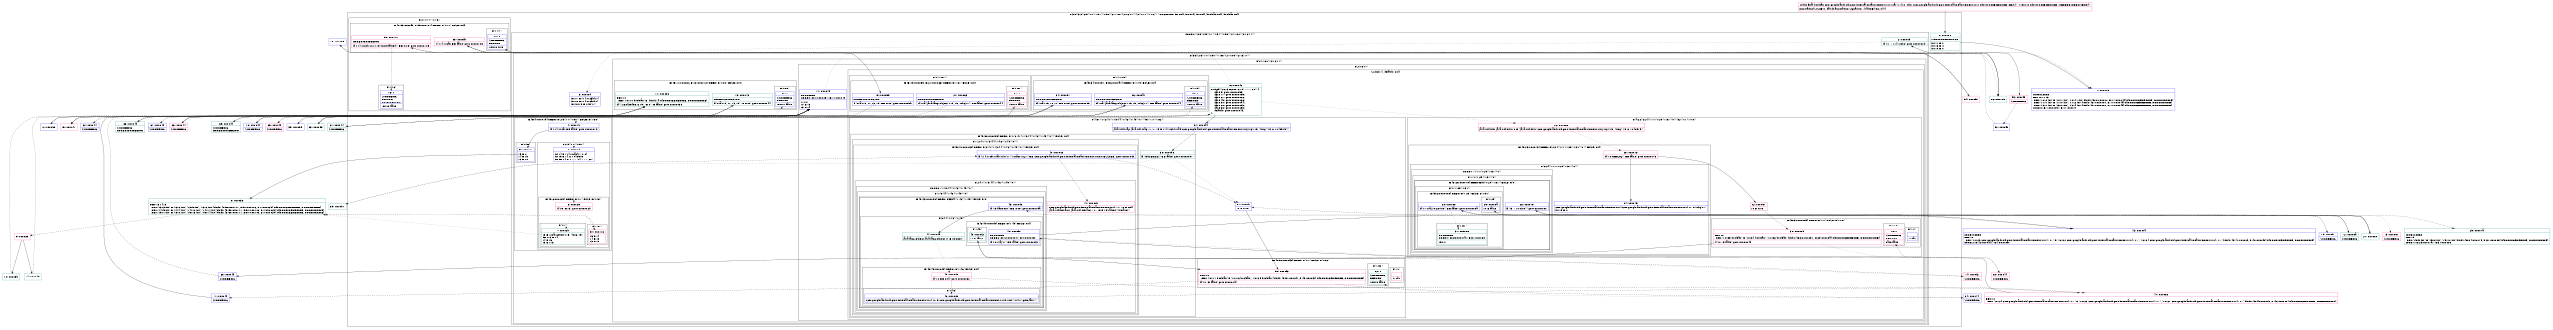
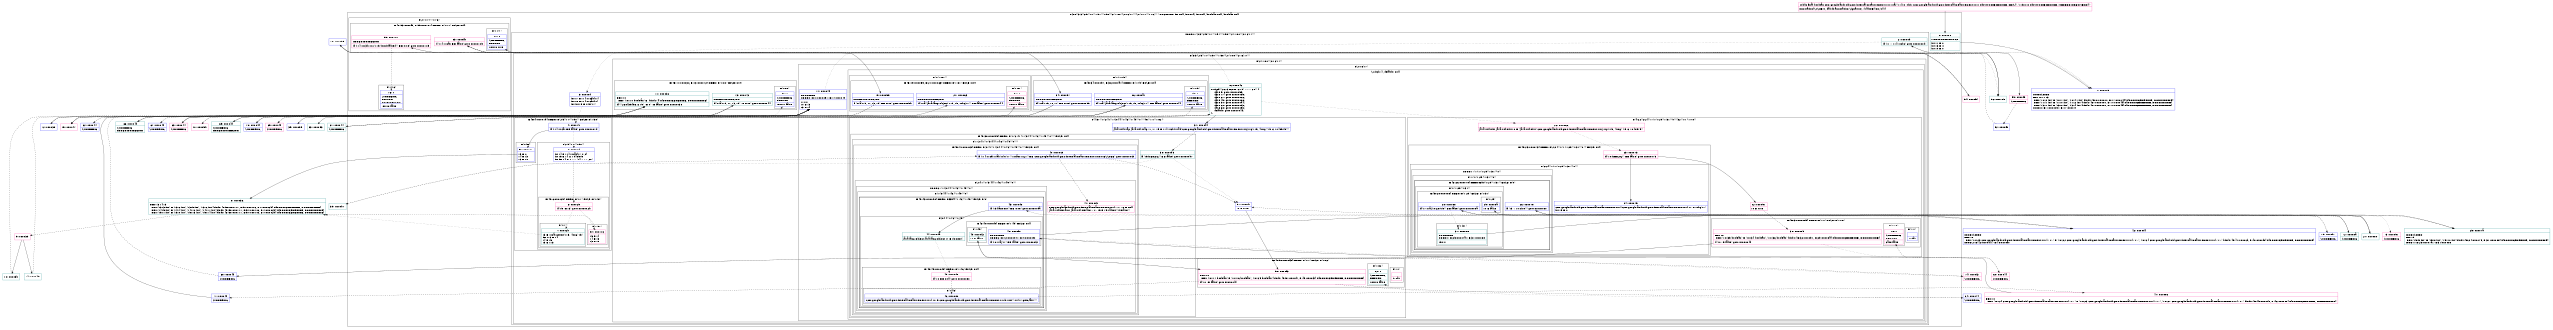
  digraph {
    node [color=blue shape=record]
    edge [style=dashed]
    n1 [color=teal label="{7\:\ 0x002b|r3 = zzcar.getInt(r15, (long) r5)\lint r13 = r4\lr4 = r5\lr5 = r13\l}"]
    n2 [color=deeppink label="{57\:\ 0x010c|r5 = r4\lr4 = r3\lr3 = r0\l}"]
    n3 [color=deeppink label="{6\:\ 0x0029|if (r5 != r3) goto L_0x002b\l}"]
    n4 [label="{5\:\ 0x001d|int r4 = r14.zzcas[r7 + 2]\lint r5 = r4 & 1048575\lint int r4 = 1 \<\< (r4 \>\>\> 20)\l}"]
    n5 [label="{58\:\ 0x0111|r5 = 0\lr4 = r3\lr3 = r0\l}"]
    n6 [label="{4\:\ 0x001b|if (r14.zzcaz == false) goto L_0x001d\l}"]
    n7 [label="{80\:\ ?|SYNTHETIC\lRETURN\l|return false\l}"]
    n8 [color=teal label="{11\:\ 0x003c|PHI: r0 \l  PHI: (r0v10 boolean) =  binds: [] A[DONT_GENERATE, DONT_INLINE]\l|if (((268435456 & r9) != 0) != false) goto L_0x003e\l}"]
    n9 [color=teal label="{13\:\ 0x0042|ADDED_TO_REGION\l|if (zza(r15, r7, r3, r5) != true) goto L_0x0044\l}"]
    n10 [color=deeppink label="{81\:\ ?|SYNTHETIC\lRETURN\l|return false\l}"]
    n11 [label="{19\:\ 0x0059|ADDED_TO_REGION\l|if (zza(r15, r7, r3, r5) == true) goto L_0x005b\l}"]
    n12 [label="{21\:\ 0x0063|ADDED_TO_REGION\l|if (zza((java.lang.Object) r15, r9, zzbq(r7)) == false) goto L_0x0044\l}"]
    n13 [label="{29\:\ 0x008a|r0 = false\l}"]
    n14 [color=teal label="{31\:\ 0x008e|LOOP_END\lLOOP:1: B:25:0x007a\-\>B:31:0x008e\l|r5++\l}"]
    n15 [label="{28\:\ 0x0088|if (r7.zzaj(r0.get(r5)) == false) goto L_0x008a\l}"]
    n16 [label="{26\:\ 0x007e|if (r5 \< r0.size()) goto L_0x0080\l}"]
    n17 [label="{24\:\ 0x0075|com.google.android.gms.internal.measurement.zzwl com.google.android.gms.internal.measurement.zzwl r7 = zzbq(r7)\lint r5 = 0\l}"]
    n18 [color=deeppink label="{23\:\ 0x0073|if (r0.isEmpty() == false) goto L_0x0075\l}"]
    n19 [label="{|break\l}"]
    n20 [color=deeppink label="{78\:\ ?|SYNTHETIC\lRETURN\l|case false\l}"]
    n21 [color=deeppink label="{30\:\ 0x008b|PHI: r0 \l  PHI: (r0v35 boolean) = (r0v34 boolean), (r0v36 boolean) binds: [B:32:0x0091, B:29:0x008a] A[DONT_GENERATE, DONT_INLINE]\l|if (r0 != false) goto L_0x004f\l}"]
    n22 [color=deeppink label="{22\:\ 0x0066|java.util.List java.util.List r0 = (java.util.List) com.google.android.gms.internal.measurement.zzxj.zzp(r15, (long) (r9 & 1048575))\l}"]
    n23 [color=deeppink label="{32\:\ 0x0091|r0 = true\l}"]
    n24 [label="{46\:\ 0x00e0|com.google.android.gms.internal.measurement.zzwl r0 = com.google.android.gms.internal.measurement.zzwh.zzxt().zzi(r7.getClass())\l}"]
    n25 [color=deeppink label="{45\:\ 0x00de|if (r0 == null) goto L_0x00e0\l}"]
    n26 [color=teal label="{49\:\ 0x00f2|r0 = false\l}"]
    n27 [label="{48\:\ 0x00f0|LOOP_END\lLOOP:2: B:42:0x00d4\-\>B:48:0x00f0\l|if (r0.zzaj(r7) == false) goto L_0x00f2\l}"]
    n28 [color=teal label="{44\:\ 0x00da|java.lang.Object java.lang.Object r7 = r5.next()\l}"]
    n29 [label="{43\:\ 0x00d8|if (r5.hasNext() == true) goto L_0x00da\l}"]
    n30 [color=deeppink label="{41\:\ 0x00cb|com.google.android.gms.internal.measurement.zzwl\<?\> r0 = null\ljava.util.Iterator java.util.Iterator\<?\> r5 = r5.values().iterator()\l}"]
    n31 [label="{40\:\ 0x00c9|if (r14.zzcbi.zzah(zzbr(r7)).zzcam.zzyv() == com.google.android.gms.internal.measurement.zzxx.MESSAGE) goto L_0x00cb\l}"]
    n32 [color=teal label="{38\:\ 0x00b5|if (r5.isEmpty() == false) goto L_0x00b7\l}"]
    n33 [color=deeppink label="{|break\l}"]
    n34 [color=teal label="{82\:\ ?|SYNTHETIC\lRETURN\l|return false\l}"]
    n35 [color=deeppink label="{50\:\ 0x00f3|PHI: r0 \l  PHI: (r0v17 boolean) = (r0v16 boolean), (r0v25 boolean) binds: [B:51:0x00f7, B:49:0x00f2] A[DONT_GENERATE, DONT_INLINE]\l|if (r0 != false) goto L_0x004f\l}"]
    n36 [label="{37\:\ 0x00a4|java.util.Map java.util.Map\<?, ?\> r5 = r14.zzcbi.zzad(com.google.android.gms.internal.measurement.zzxj.zzp(r15, (long) (r9 & 1048575)))\l}"]
    n37 [label="{51\:\ 0x00f7|r0 = true\l}"]
    n38 [label="{79\:\ ?|SYNTHETIC\lRETURN\l|return false\l}"]
    n39 [label="{34\:\ 0x0097|ADDED_TO_REGION\l|if (zza(r15, r8, r7) == true) goto L_0x0099\l}"]
    n40 [label="{36\:\ 0x00a1|ADDED_TO_REGION\l|if (zza((java.lang.Object) r15, r9, zzbq(r7)) == false) goto L_0x0044\l}"]
    n41 [color=teal label="{16\:\ 0x004c|switch(((267386880 & r9) \>\>\> 20)) \{\l    case 9: goto L_0x0055;\l    case 17: goto L_0x0055;\l    case 27: goto L_0x0066;\l    case 49: goto L_0x0066;\l    case 50: goto L_0x00a4;\l    case 60: goto L_0x0093;\l    case 68: goto L_0x0093;\l    default: goto L_0x004f;\l\}\l}"]
    n42 [label="{17\:\ 0x004f|LOOP_END\lLOOP:0: B:1:0x0009\-\>B:17:0x004f\l|r1++\lr0 = r3\lr3 = r4\l}"]
    n43 [label="{3\:\ 0x000d|int r7 = r14.zzcbb[r1]\lint r8 = r14.zzcas[r7]\lint int r9 = zzbt(r7)\l}"]
    n44 [color=teal label="{2\:\ 0x000b|if (r1 \< r14.zzcbc) goto L_0x000d\l}"]
    n45 [label="{77\:\ ?|SYNTHETIC\lRETURN\l|return true\l}"]
    n46 [color=deeppink label="{53\:\ 0x00fb|if (r14.zzcax == false) goto L_0x0109\l}"]
    n47 [color=deeppink label="{55\:\ 0x0107|ADDED_TO_REGION\l|if (r14.zzcbh.zzw(r15).isInitialized() == true) goto L_0x0109\l}"]
    n48 [label="{76\:\ ?|SYNTHETIC\lRETURN\lORIG_RETURN\l|return false\l}"]
    n49 [color=teal label="{0\:\ 0x0000|MTH_ENTER_BLOCK\l|int r1 = 0\lint r3 = \-1\lint r0 = 0\l}"]
    n50 [color=teal label="{8\:\ 0x0036|PHI: r3 r4 r5 \l  PHI: (r3v3 int) = (r3v2 int), (r3v5 int), (r3v6 int) binds: [B:58:0x0111, B:57:0x010c, B:7:0x002b] A[DONT_GENERATE, DONT_INLINE]\l  PHI: (r4v5 int) = (r4v4 int), (r4v10 int), (r4v11 int) binds: [B:58:0x0111, B:57:0x010c, B:7:0x002b] A[DONT_GENERATE, DONT_INLINE]\l  PHI: (r5v1 int) = (r5v0 int), (r5v13 int), (r5v14 int) binds: [B:58:0x0111, B:57:0x010c, B:7:0x002b] A[DONT_GENERATE, DONT_INLINE]\l}"]
    n51 [label="{12\:\ 0x003e}"]
    n52 [color=deeppink label="{15\:\ 0x0047}"]
    n53 [label="{62\:\ 0x0044|SYNTHETIC\l}"]
+   n54 [color=deeppink label="{20\:\ 0x005b}"]
    n55 [color=teal label="{66\:\ 0x004f|SYNTHETIC\lADDED_TO_REGION\l}"]
    n56 [label="{67\:\ 0x004f|SYNTHETIC\l}"]
    n57 [color=teal label="{25\:\ 0x007a|LOOP_START\lPHI: r5 \l  PHI: (r5v9 int) = (r5v8 int), (r5v10 int) binds: [B:24:0x0075, B:31:0x008e] A[DONT_GENERATE, DONT_INLINE]\lLOOP:1: B:25:0x007a\-\>B:31:0x008e\l}"]
    n58 [color=teal label="{72\:\ 0x008a|SYNTHETIC\l}"]
    n59 [color=teal label="{27\:\ 0x0080}"]
    n60 [color=deeppink label="{73\:\ 0x0091|SYNTHETIC\l}"]
    n61 [color=deeppink label="{60\:\ 0x0044|SYNTHETIC\l}"]
    n62 [label="{68\:\ 0x004f|SYNTHETIC\l}"]
    n63 [color=deeppink label="{47\:\ 0x00ec|PHI: r0 \l  PHI: (r0v24 com.google.android.gms.internal.measurement.zzwl\<?\>) = (r0v23 com.google.android.gms.internal.measurement.zzwl\<?\>), (r0v27 com.google.android.gms.internal.measurement.zzwl\<?\>) binds: [B:45:0x00de, B:46:0x00e0] A[DONT_GENERATE, DONT_INLINE]\l}"]
    n64 [label="{42\:\ 0x00d4|LOOP_START\lPHI: r0 \l  PHI: (r0v23 com.google.android.gms.internal.measurement.zzwl\<?\>) = (r0v22 com.google.android.gms.internal.measurement.zzwl\<?\>), (r0v24 com.google.android.gms.internal.measurement.zzwl\<?\>) binds: [B:41:0x00cb, B:48:0x00f0] A[DONT_GENERATE, DONT_INLINE]\lLOOP:2: B:42:0x00d4\-\>B:48:0x00f0\l}"]
    n65 [color=deeppink label="{74\:\ 0x00f2|SYNTHETIC\l}"]
    n66 [label="{75\:\ 0x00f7|SYNTHETIC\l}"]
    n67 [color=teal label="{39\:\ 0x00b7}"]
    n68 [label="{64\:\ 0x0044|SYNTHETIC\l}"]
    n69 [label="{71\:\ 0x004f|SYNTHETIC\l}"]
    n70 [label="{35\:\ 0x0099}"]
    n71 [color=teal label="{69\:\ 0x004f|SYNTHETIC\lADDED_TO_REGION\l}"]
    n72 [color=teal label="{61\:\ 0x0044|SYNTHETIC\l}"]
    n73 [label="{70\:\ 0x004f|SYNTHETIC\l}"]
    n74 [label="{18\:\ 0x0055}"]
    n75 [color=teal label="{33\:\ 0x0093}"]
    n76 [color=deeppink label="{65\:\ 0x004f|SYNTHETIC\l}"]
    n77 [label="{1\:\ 0x0009|LOOP_START\lPHI: r0 r1 r3 \l  PHI: (r0v2 int) = (r0v1 int), (r0v41 int) binds: [B:0:0x0000, B:17:0x004f] A[DONT_GENERATE, DONT_INLINE]\l  PHI: (r1v1 int) = (r1v0 int), (r1v2 int) binds: [B:0:0x0000, B:17:0x004f] A[DONT_GENERATE, DONT_INLINE]\l  PHI: (r3v1 int) = (r3v0 int), (r3v4 int) binds: [B:0:0x0000, B:17:0x004f] A[DONT_GENERATE, DONT_INLINE]\lLOOP:0: B:1:0x0009\-\>B:17:0x004f\l}"]
    n78 [color=deeppink label="{63\:\ 0x0044|SYNTHETIC\l}"]
    n79 [color=deeppink label="{59\:\ 0x00f9|SYNTHETIC\l}"]
    n80 [color=deeppink label="{54\:\ 0x00fd}"]
    n81 [color=teal label="{56\:\ 0x0109}"]
    n82 [label="{52\:\ 0x00f9}"]
    n83 [color=deeppink label="{9\:\ 0x0039}"]
    n84 [color=teal label="{10\:\ 0x003b}"]
    n85 [color=teal label="{14\:\ 0x0045}"]
    n86 [color=deeppink label="{public final boolean com.google.android.gms.internal.measurement.zzvz.zzaj((r14v0 'this' com.google.android.gms.internal.measurement.zzvz A[IMMUTABLE_TYPE, THIS]), (r15v0 T A[IMMUTABLE_TYPE, METHOD_ARGUMENT]))  | Annotation[SYSTEM, dalvik.annotation.Signature, \{value=[(TT;)Z]\}]\l}"]
    subgraph cluster_1 {
      label="R(3:0|(3:3|(2:5|(1:7)(1:57))(1:58)|(2:(1:80)|(2:16|17)))|(2:(1:77)|(1:76))) | DECL_VAR: int null, int null, int null, boolean null, boolean null\l"
      n49
      subgraph cluster_2 {
        label="LOOP:0: (3:3|(2:5|(1:7)(1:57))(1:58)|(2:(1:80)|(2:16|17)))"
        n44
        subgraph cluster_3 {
          label="R(3:3|(2:5|(1:7)(1:57))(1:58)|(2:(1:80)|(2:16|17)))"
          n43
          subgraph cluster_4 {
            label="IF [B:4:0x001b] THEN: R(2:5|(1:7)(1:57)) ELSE: R(1:58)"
            n6
            subgraph cluster_5 {
              label="R(2:5|(1:7)(1:57))"
              n4
              subgraph cluster_6 {
                label="IF [B:6:0x0029] THEN: R(1:7) ELSE: R(1:57)"
                n3
                subgraph cluster_7 {
                  label="R(1:7)"
                  n1
                }
                subgraph cluster_8 {
                  label="R(1:57)"
                  n2
                }
              }
            }
            subgraph cluster_9 {
              label="R(1:58)"
              n5
            }
          }
          subgraph cluster_10 {
            label="R(2:(1:80)|(2:16|17))"
            subgraph cluster_11 {
              label="IF [B:11:0x003c, B:13:0x0042] THEN: R(1:80) ELSE: null"
              n8
              n9
              subgraph cluster_12 {
                label="R(1:80)"
                n7
              }
            }
            subgraph cluster_13 {
              label="R(2:16|17)"
              n42
              subgraph cluster_14 {
                label="Switch: 4, default: null"
                n41
                subgraph cluster_15 {
                  label="R(1:(1:81))"
                  subgraph cluster_16 {
                    label="IF [B:19:0x0059, B:21:0x0063] THEN: R(1:81) ELSE: null"
                    n11
                    n12
                    subgraph cluster_17 {
                      label="R(1:81)"
                      n10
                    }
                  }
                }
                subgraph cluster_18 {
                  label="R(4:22|(2:24|(1:(1:(1:29)(1:31))(0)))|32|(1:1)(1:78))"
                  n22
                  n23
                  subgraph cluster_19 {
                    label="IF [B:23:0x0073] THEN: R(2:24|(1:(1:(1:29)(1:31))(0))) ELSE: null"
                    n18
                    subgraph cluster_20 {
                      label="R(2:24|(1:(1:(1:29)(1:31))(0)))"
                      n17
                      subgraph cluster_21 {
                        label="LOOP:1: (1:(1:(1:29)(1:31))(0))"
                        subgraph cluster_22 {
                          label="R(1:(1:(1:29)(1:31))(0))"
                          subgraph cluster_23 {
                            label="IF [B:26:0x007e] THEN: R(1:(1:29)(1:31)) ELSE: R(0)"
                            n16
                            subgraph cluster_24 {
                              label="R(1:(1:29)(1:31))"
                              subgraph cluster_25 {
                                label="IF [B:28:0x0088] THEN: R(1:29) ELSE: R(1:31)"
                                n15
                                subgraph cluster_26 {
                                  label="R(1:29)"
                                  n13
                                }
                                subgraph cluster_27 {
                                  label="R(1:31)"
                                  n14
                                }
                              }
                            }
                            subgraph cluster_28 {
                              label="R(0)"
                            }
                          }
                        }
                      }
                    }
                  }
                  subgraph cluster_29 {
                    label="IF [B:30:0x008b] THEN: R(1:1) ELSE: R(1:78)"
                    n21
                    subgraph cluster_30 {
                      label="R(1:1)"
                      n19
                    }
                    subgraph cluster_31 {
                      label="R(1:78)"
                      n20
                    }
                  }
                }
                subgraph cluster_32 {
                  label="R(4:37|(1:(2:41|(1:(3:44|(1:46)|(1:49))(0))))|51|(1:1)(1:82))"
                  n36
                  n37
                  subgraph cluster_33 {
                    label="IF [B:38:0x00b5] THEN: R(1:(2:41|(1:(3:44|(1:46)|(1:49))(0)))) ELSE: null"
                    n32
                    subgraph cluster_34 {
                      label="R(1:(2:41|(1:(3:44|(1:46)|(1:49))(0))))"
                      subgraph cluster_35 {
                        label="IF [B:40:0x00c9] THEN: R(2:41|(1:(3:44|(1:46)|(1:49))(0))) ELSE: null"
                        n31
                        subgraph cluster_36 {
                          label="R(2:41|(1:(3:44|(1:46)|(1:49))(0)))"
                          n30
                          subgraph cluster_37 {
                            label="LOOP:2: (1:(3:44|(1:46)|(1:49))(0))"
                            subgraph cluster_38 {
                              label="R(1:(3:44|(1:46)|(1:49))(0))"
                              subgraph cluster_39 {
                                label="IF [B:43:0x00d8] THEN: R(3:44|(1:46)|(1:49)) ELSE: R(0)"
                                n29
                                subgraph cluster_40 {
                                  label="R(3:44|(1:46)|(1:49))"
                                  n28
                                  subgraph cluster_41 {
                                    label="IF [B:45:0x00de] THEN: R(1:46) ELSE: null"
                                    n25
                                    subgraph cluster_42 {
                                      label="R(1:46)"
                                      n24
                                    }
                                  }
                                  subgraph cluster_43 {
                                    label="IF [B:48:0x00f0] THEN: R(1:49) ELSE: null"
                                    n27
                                    subgraph cluster_44 {
                                      label="R(1:49)"
                                      n26
                                    }
                                  }
                                }
                                subgraph cluster_45 {
                                  label="R(0)"
                                }
                              }
                            }
                          }
                        }
                      }
                    }
                  }
                  subgraph cluster_46 {
                    label="IF [B:50:0x00f3] THEN: R(1:1) ELSE: R(1:82)"
                    n35
                    subgraph cluster_47 {
                      label="R(1:1)"
                      n33
                    }
                    subgraph cluster_48 {
                      label="R(1:82)"
                      n34
                    }
                  }
                }
                subgraph cluster_49 {
                  label="R(1:(1:79))"
                  subgraph cluster_50 {
                    label="IF [B:34:0x0097, B:36:0x00a1] THEN: R(1:79) ELSE: null"
                    n39
                    n40
                    subgraph cluster_51 {
                      label="R(1:79)"
                      n38
                    }
                  }
                }
              }
            }
          }
        }
      }
      subgraph cluster_52 {
        label="R(2:(1:77)|(1:76))"
        subgraph cluster_53 {
          label="IF [B:53:0x00fb, B:55:0x0107] THEN: R(1:77) ELSE: null"
          n46
          n47
          subgraph cluster_54 {
            label="R(1:77)"
            n45
          }
        }
        subgraph cluster_55 {
          label="R(1:76)"
          n48
        }
      }
    }
    n1 -> n50 [style=dotted]
    n2 -> n50
    n3 -> n1 [style=dotted]
    n3 -> n2 [style=dotted]
    n4 -> n3
    n5 -> n50 [style=solid]
    n6 -> n4 [style=dotted]
    n6 -> n5 [style=solid]
    n8 -> n51 [style=solid]
    n8 -> n52
    n9 -> n52 [style=solid]
    n9 -> n53
+   n11 -> n54
    n11 -> n55
    n12 -> n56
+   n14 -> n57 [style=solid]
    n15 -> n14 [style=dotted]
    n15 -> n58
    n16 -> n59 [style=solid]
    n16 -> n60 [style=dotted]
    n17 -> n57 [style=dotted]
    n18 -> n17 [style=solid]
    n18 -> n23 [style=solid]
    n21 -> n61 [style=dotted]
    n21 -> n62 [style=solid]
    n22 -> n18 [style=dotted]
    n23 -> n21
    n24 -> n63
    n25 -> n24
-   n25 -> n63
    n26 -> n35 [style=solid]
    n27 -> n64 [style=solid]
    n27 -> n65 [style=dotted]
    n28 -> n25 [style=dotted]
    n29 -> n28 [style=solid]
    n29 -> n66 [style=dotted]
    n30 -> n64 [style=dotted]
    n31 -> n30
    n31 -> n37
    n32 -> n37 [style=dotted]
    n32 -> n67 [style=dotted]
    n35 -> n68
    n35 -> n69
    n36 -> n32
    n37 -> n35 [style=solid]
    n39 -> n70 [style=solid]
    n39 -> n71
    n40 -> n72 [style=solid]
    n40 -> n73 [style=solid]
    n41 -> n22 [style=dotted]
    n41 -> n36 [style=solid]
    n41 -> n74 [style=dotted]
    n41 -> n75 [style=solid]
    n41 -> n76
    n42 -> n77 [style=dotted]
    n42 -> n78 [style=solid]
    n43 -> n6 [style=dotted]
    n44 -> n43 [style=dotted]
    n44 -> n79 [style=solid]
    n46 -> n80
    n46 -> n81 [style=solid]
    n47 -> n48
    n47 -> n81 [style=dotted]
    n49 -> n77 [style=solid]
    n50 -> n83
    n51 -> n9
    n52 -> n41 [style=dotted]
    n53 -> n7 [style=dotted]
+   n54 -> n12
    n55 -> n42 [style=solid]
    n56 -> n42 [style=dotted]
    n57 -> n16 [style=dotted]
    n58 -> n13 [style=solid]
    n59 -> n15 [style=solid]
    n61 -> n20
    n62 -> n42
    n63 -> n27 [style=solid]
    n64 -> n29 [style=dotted]
    n65 -> n26
    n66 -> n37
    n67 -> n31
    n68 -> n34 [style=dotted]
    n69 -> n42 [style=solid]
    n70 -> n40 [style=dotted]
    n71 -> n42 [style=solid]
    n72 -> n38
    n73 -> n42
    n74 -> n11 [style=solid]
-   n75 -> n39 [style=solid]
+   n74 -> n39 [style=solid]
    n76 -> n42
    n77 -> n44 [style=dotted]
    n78 -> n10 [style=solid]
    n79 -> n82
    n80 -> n47 [style=solid]
    n81 -> n45 [style=solid]
    n82 -> n46
    n83 -> n84 [style=solid]
    n83 -> n85 [style=solid]
    n84 -> n8
    n85 -> n8
    n86 -> n49 [style=solid]
  }
